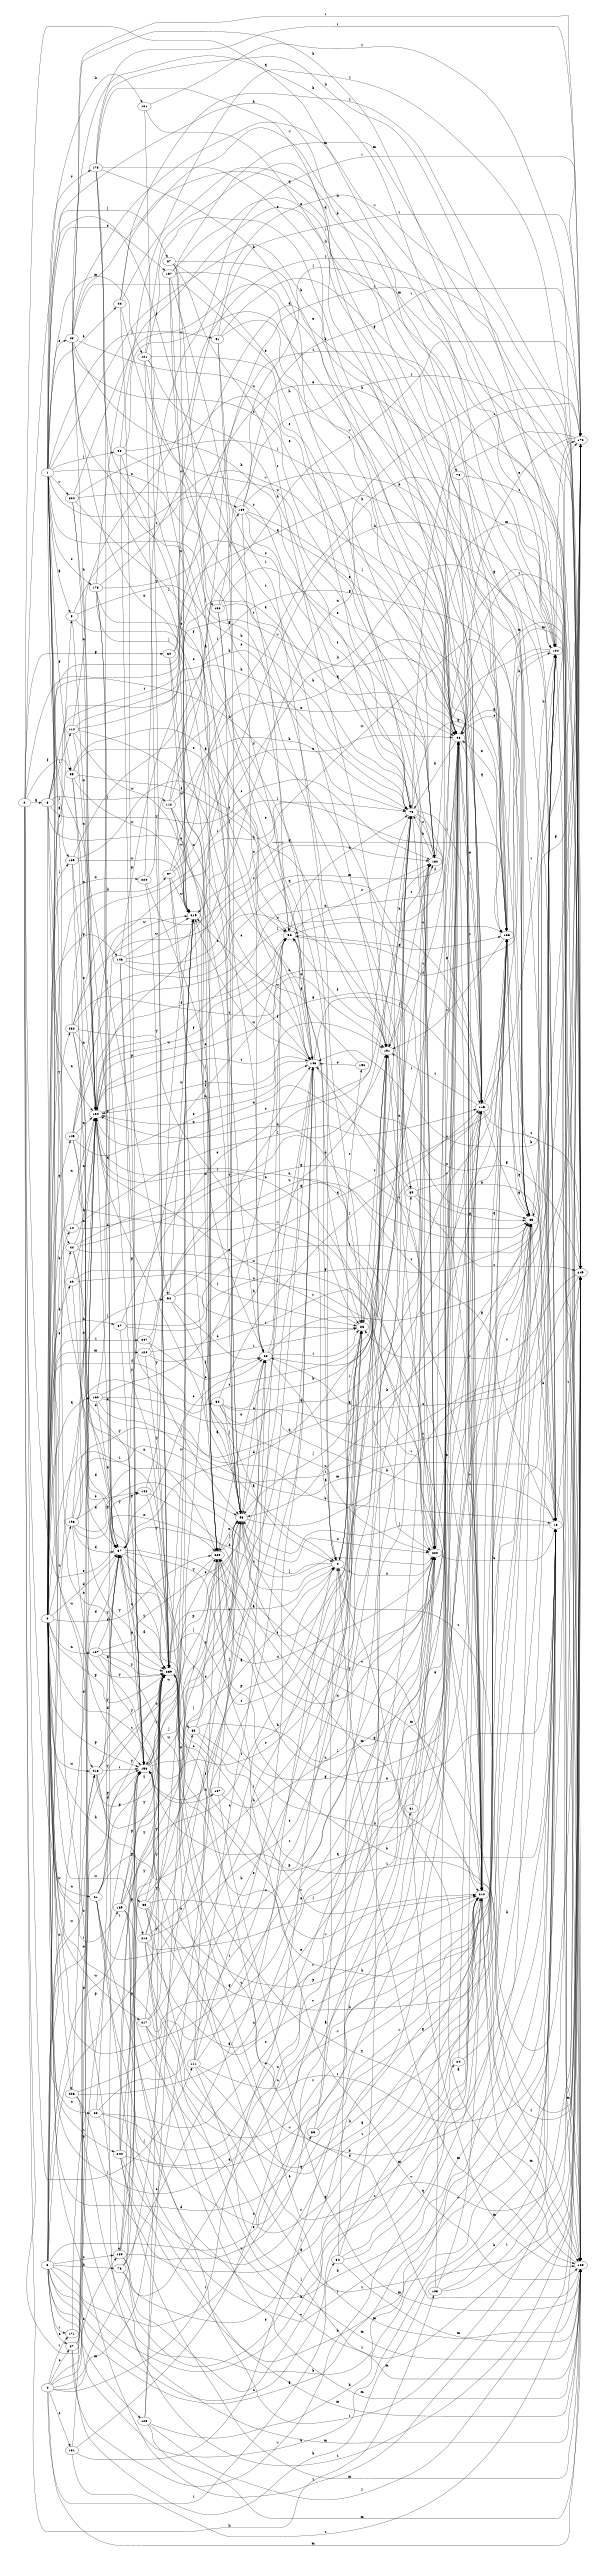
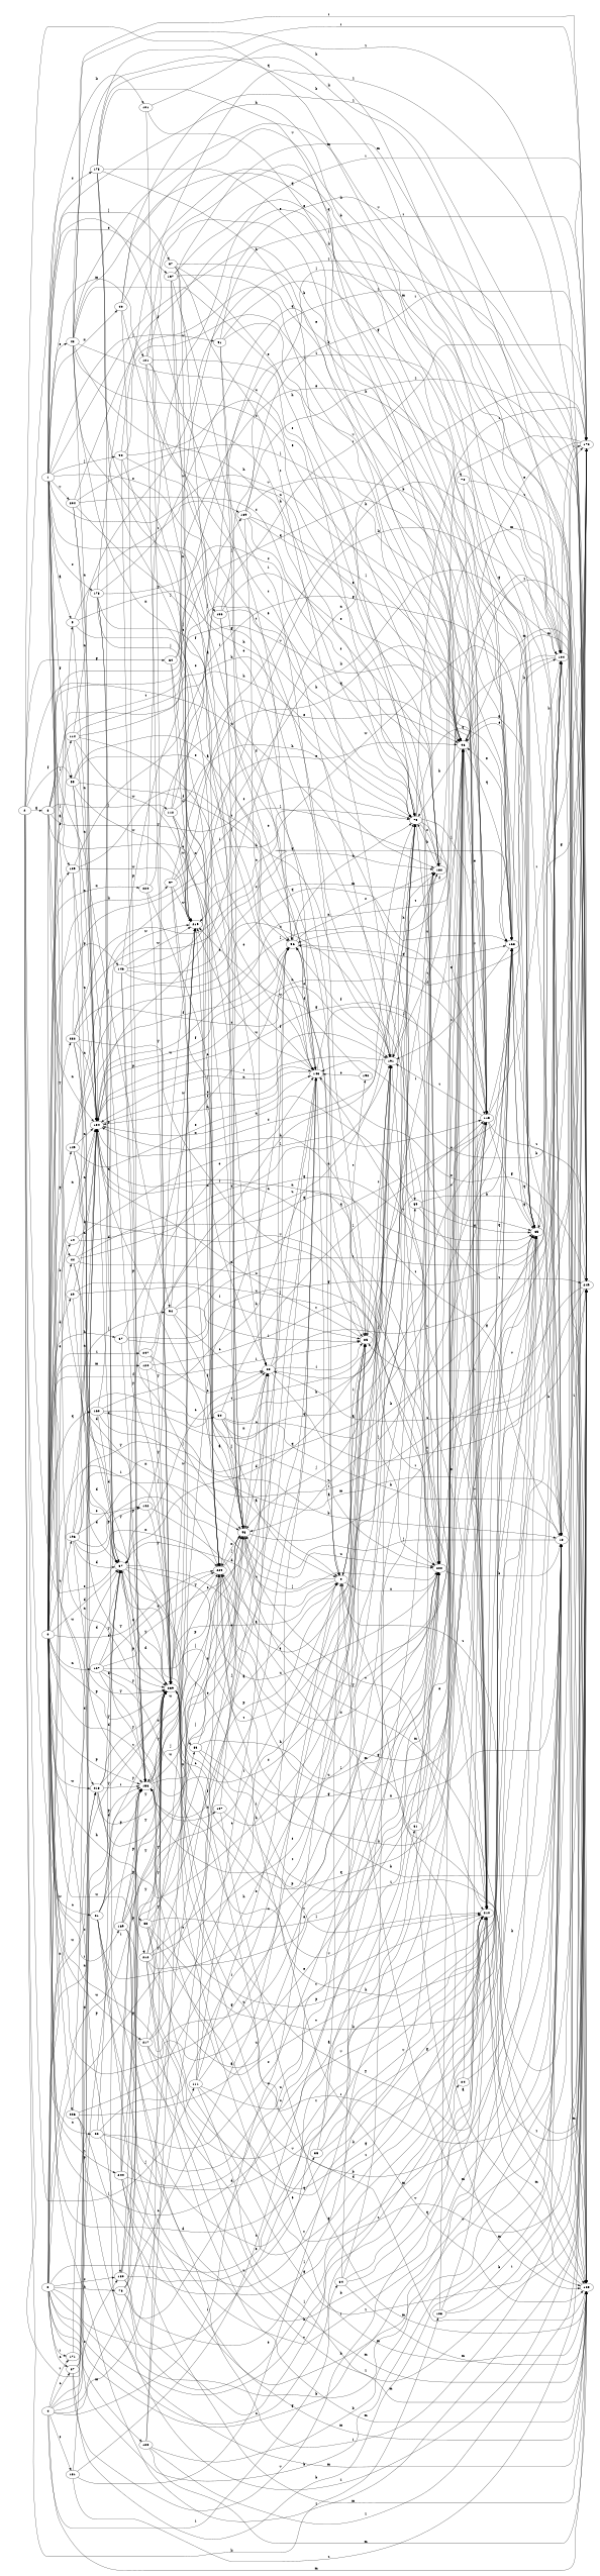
  strict digraph {
    rankdir=LR
    0
    5
    14
    21
    22
    29
    31
    35
    37
    54
    59
    67
    68
    83
    97
    109
    120
    127
    134
    146
    149
    153
    160
    169
    187
    189
    196
    200
    212
    217
    218
    220
    226
    229
    232
    239
    244
    247
    249
    143
    75
    65
    115
    163
    125
    172
    210
    85
    182
    46
    9
    56
    28
    18
    104
    95
    219
    191
    1
    40
    43
    44
    55
    70
    87
    90
    91
    94
    101
    121
    136
    137
    142
    173
    178
    180
    204
    2
    8
    64
    103
    111
    112
    114
    3
    24
    27
    73
    123
    171
    4
    84
    181
    190
    0 -> 5 [label=a]
    0 -> 14 [label=b]
    0 -> 21 [label=c]
    0 -> 22 [label=c]
    0 -> 29 [label=d]
    0 -> 31 [label=d]
    0 -> 35 [label=d]
    0 -> 37 [label=d]
    0 -> 54 [label=f]
    0 -> 59 [label=g]
    0 -> 67 [label=h]
    0 -> 68 [label=h]
    0 -> 83 [label=i]
    0 -> 97 [label=k]
    0 -> 109 [label=l]
    0 -> 120 [label=m]
    0 -> 127 [label=n]
    0 -> 134 [label=n]
    0 -> 146 [label=p]
    0 -> 149 [label=p]
    0 -> 153 [label=p]
    0 -> 160 [label=q]
    0 -> 169 [label=r]
    0 -> 187 [label=t]
    0 -> 189 [label=t]
    0 -> 196 [label=u]
    0 -> 200 [label=u]
    0 -> 212 [label=w]
    0 -> 217 [label=w]
    0 -> 218 [label=w]
    0 -> 220 [label=x]
    0 -> 226 [label=x]
    0 -> 229 [label=x]
    0 -> 232 [label=y]
    0 -> 239 [label=y]
    0 -> 244 [label=z]
    0 -> 247 [label=z]
    0 -> 249 [label=z]
    5 -> 134 [label=n]
    5 -> 189 [label=t]
    5 -> 143 [label=o]
    5 -> 75 [label=h]
    14 -> 134 [label=n]
    14 -> 65 [label=g]
    14 -> 115 [label=l]
    21 -> 37 [label=d]
    21 -> 153 [label=p]
    21 -> 200 [label=u]
    21 -> 239 [label=y]
    21 -> 75 [label=h]
    21 -> 163 [label=q]
    21 -> 125 [label=m]
    21 -> 172 [label=r]
    22 -> 37 [label=d]
    22 -> 200 [label=u]
    22 -> 210 [label=v]
    22 -> 85 [label=i]
    22 -> 182 [label=s]
    29 -> 37 [label=d]
    29 -> 134 [label=n]
    29 -> 200 [label=u]
    29 -> 85 [label=i]
    31 -> 125 [label=m]
    31 -> 182 [label=s]
    31 -> 46 [label=e]
    35 -> 65 [label=g]
    35 -> 210 [label=v]
    35 -> 9 [label=a]
    37 -> 153 [label=p]
    37 -> 200 [label=u]
    37 -> 239 [label=y]
    37 -> 65 [label=g]
    37 -> 210 [label=v]
    37 -> 182 [label=s]
    37 -> 56 [label=f]
    37 -> 28 [label=c]
    54 -> 200 [label=u]
    54 -> 75 [label=h]
    54 -> 115 [label=l]
    54 -> 18 [label=b]
    54 -> 104 [label=k]
    54 -> 95 [label=j]
    59 -> 134 [label=n]
    59 -> 249 [label=z]
    59 -> 65 [label=g]
    59 -> 18 [label=b]
    67 -> 153 [label=p]
    67 -> 143 [label=o]
    67 -> 65 [label=g]
    67 -> 172 [label=r]
    68 -> 239 [label=y]
    68 -> 249 [label=z]
    68 -> 115 [label=l]
    68 -> 125 [label=m]
    68 -> 18 [label=b]
    68 -> 104 [label=k]
    68 -> 95 [label=j]
    83 -> 229 [label=x]
    83 -> 249 [label=z]
    83 -> 115 [label=l]
    83 -> 104 [label=k]
    97 -> 229 [label=x]
    97 -> 163 [label=q]
    97 -> 46 [label=e]
    97 -> 104 [label=k]
    97 -> 95 [label=j]
    97 -> 219 [label=w]
    109 -> 37 [label=d]
    109 -> 134 [label=n]
    109 -> 75 [label=h]
    109 -> 219 [label=w]
    109 -> 191 [label=t]
    120 -> 239 [label=y]
    120 -> 75 [label=h]
    120 -> 210 [label=v]
    120 -> 85 [label=i]
    127 -> 37 [label=d]
+   127 -> 229 [label=x]
    127 -> 239 [label=y]
    127 -> 143 [label=o]
    127 -> 172 [label=r]
    127 -> 182 [label=s]
    127 -> 191 [label=t]
    134 -> 37 [label=d]
    134 -> 143 [label=o]
    134 -> 75 [label=h]
    134 -> 65 [label=g]
    134 -> 182 [label=s]
    134 -> 9 [label=a]
    134 -> 56 [label=f]
    134 -> 191 [label=t]
    146 -> 153 [label=p]
    146 -> 200 [label=u]
    146 -> 125 [label=m]
    146 -> 172 [label=r]
    146 -> 104 [label=k]
    146 -> 95 [label=j]
    146 -> 219 [label=w]
    149 -> 134 [label=n]
    149 -> 239 [label=y]
    149 -> 143 [label=o]
    149 -> 115 [label=l]
    149 -> 163 [label=q]
    149 -> 210 [label=v]
    149 -> 56 [label=f]
    153 -> 239 [label=y]
    153 -> 143 [label=o]
    153 -> 210 [label=v]
    153 -> 9 [label=a]
    153 -> 95 [label=j]
    153 -> 219 [label=w]
    160 -> 37 [label=d]
    160 -> 75 [label=h]
    160 -> 163 [label=q]
    160 -> 125 [label=m]
    160 -> 18 [label=b]
    160 -> 219 [label=w]
    169 -> 153 [label=p]
    169 -> 239 [label=y]
    169 -> 65 [label=g]
    169 -> 172 [label=r]
    169 -> 85 [label=i]
    169 -> 56 [label=f]
    169 -> 18 [label=b]
    187 -> 200 [label=u]
    187 -> 125 [label=m]
    187 -> 95 [label=j]
    189 -> 249 [label=z]
    189 -> 115 [label=l]
    189 -> 172 [label=r]
    189 -> 182 [label=s]
    189 -> 46 [label=e]
    189 -> 28 [label=c]
    189 -> 18 [label=b]
    196 -> 37 [label=d]
    196 -> 134 [label=n]
    196 -> 200 [label=u]
    196 -> 229 [label=x]
    196 -> 239 [label=y]
    196 -> 163 [label=q]
    196 -> 172 [label=r]
    196 -> 95 [label=j]
    196 -> 191 [label=t]
    200 -> 134 [label=n]
    200 -> 153 [label=p]
    200 -> 65 [label=g]
    200 -> 46 [label=e]
    200 -> 18 [label=b]
    200 -> 191 [label=t]
    212 -> 239 [label=y]
    212 -> 249 [label=z]
    212 -> 75 [label=h]
    212 -> 210 [label=v]
    212 -> 182 [label=s]
    212 -> 46 [label=e]
    212 -> 104 [label=k]
    212 -> 219 [label=w]
    217 -> 239 [label=y]
    217 -> 125 [label=m]
    217 -> 210 [label=v]
    217 -> 85 [label=i]
    217 -> 46 [label=e]
    217 -> 95 [label=j]
    218 -> 37 [label=d]
    218 -> 153 [label=r]
    218 -> 229 [label=x]
    218 -> 239 [label=y]
    218 -> 249 [label=z]
    218 -> 143 [label=o]
    218 -> 95 [label=j]
    220 -> 239 [label=y]
    220 -> 172 [label=r]
    220 -> 46 [label=e]
    220 -> 28 [label=c]
    226 -> 134 [label=n]
    226 -> 200 [label=u]
    226 -> 75 [label=h]
    226 -> 65 [label=g]
    226 -> 125 [label=m]
    226 -> 18 [label=b]
    229 -> 239 [label=y]
    229 -> 65 [label=g]
    229 -> 125 [label=m]
    229 -> 18 [label=b]
    229 -> 95 [label=j]
    232 -> 37 [label=d]
    232 -> 134 [label=n]
    232 -> 239 [label=y]
    232 -> 115 [label=l]
    232 -> 163 [label=q]
    232 -> 85 [label=i]
    232 -> 182 [label=s]
    232 -> 191 [label=t]
    239 -> 37 [label=d]
    239 -> 249 [label=z]
    239 -> 163 [label=q]
    239 -> 125 [label=m]
    239 -> 210 [label=v]
    239 -> 9 [label=a]
    239 -> 104 [label=k]
    239 -> 219 [label=w]
    244 -> 153 [label=p]
    244 -> 200 [label=u]
    244 -> 239 [label=y]
    244 -> 125 [label=m]
    244 -> 210 [label=v]
    244 -> 28 [label=c]
    244 -> 18 [label=b]
    247 -> 200 [label=u]
    247 -> 239 [label=y]
    247 -> 28 [label=c]
    249 -> 143 [label=o]
    249 -> 85 [label=i]
    249 -> 28 [label=c]
    143 -> 134 [label=n]
    143 -> 115 [label=l]
    143 -> 210 [label=v]
    143 -> 9 [label=a]
    143 -> 56 [label=f]
    143 -> 95 [label=j]
    143 -> 219 [label=w]
    75 -> 200 [label=u]
    75 -> 115 [label=l]
    75 -> 163 [label=q]
    75 -> 172 [label=r]
    75 -> 210 [label=v]
    75 -> 182 [label=s]
    65 -> 163 [label=q]
    65 -> 210 [label=v]
    65 -> 46 [label=e]
    65 -> 18 [label=b]
    65 -> 104 [label=k]
    65 -> 219 [label=w]
    115 -> 134 [label=n]
    115 -> 229 [label=y]
    115 -> 249 [label=z]
    115 -> 65 [label=g]
    115 -> 172 [label=r]
    115 -> 46 [label=e]
    115 -> 104 [label=k]
    115 -> 191 [label=t]
    163 -> 65 [label=g]
    163 -> 125 [label=m]
    163 -> 46 [label=e]
    163 -> 18 [label=b]
    163 -> 95 [label=j]
    163 -> 191 [label=t]
    125 -> 37 [label=d]
    125 -> 9 [label=a]
    172 -> 134 [label=n]
    172 -> 143 [label=o]
    172 -> 65 [label=g]
    172 -> 46 [label=e]
    172 -> 56 [label=f]
    210 -> 134 [label=n]
    210 -> 153 [label=p]
    210 -> 249 [label=z]
    210 -> 163 [label=q]
    210 -> 125 [label=m]
    85 -> 134 [label=n]
    85 -> 9 [label=a]
    85 -> 191 [label=t]
    182 -> 75 [label=h]
    182 -> 125 [label=m]
    182 -> 191 [label=t]
    46 -> 229 [label=x]
    46 -> 249 [label=z]
    46 -> 75 [label=h]
    46 -> 65 [label=g]
    46 -> 115 [label=l]
    46 -> 163 [label=q]
    46 -> 125 [label=m]
    46 -> 210 [label=v]
    46 -> 85 [label=i]
    46 -> 191 [label=t]
    9 -> 37 [label=d]
    9 -> 153 [label=p]
    9 -> 200 [label=u]
    9 -> 249 [label=z]
    9 -> 125 [label=m]
    9 -> 85 [label=i]
    9 -> 95 [label=j]
    9 -> 190 [label=t]
    56 -> 143 [label=o]
    56 -> 75 [label=h]
    56 -> 163 [label=q]
    56 -> 182 [label=s]
    28 -> 229 [label=x]
    28 -> 249 [label=z]
    28 -> 115 [label=l]
    28 -> 172 [label=r]
    28 -> 85 [label=i]
    28 -> 56 [label=f]
    18 -> 134 [label=n]
    18 -> 229 [label=x]
    18 -> 239 [label=y]
    18 -> 249 [label=z]
    18 -> 95 [label=j]
    104 -> 134 [label=n]
    104 -> 125 [label=m]
    104 -> 172 [label=r]
    104 -> 56 [label=f]
    95 -> 153 [label=p]
    95 -> 200 [label=u]
    95 -> 229 [label=x]
    95 -> 125 [label=m]
    95 -> 172 [label=r]
    95 -> 210 [label=v]
    95 -> 28 [label=c]
    219 -> 229 [label=x]
    219 -> 104 [label=k]
    191 -> 37 [label=d]
-   191 -> 59 [label=n]
+   191 -> 134 [label=n]
    191 -> 75 [label=h]
    191 -> 56 [label=f]
    191 -> 95 [label=j]
    1 -> 5 [label=a]
    1 -> 59 [label=g]
    1 -> 109 [label=l]
    1 -> 218 [label=w]
    1 -> 210 [label=v]
    1 -> 18 [label=b]
-   1 -> 40 [label=e]
+   1 -> 40 [label=x]
    1 -> 43 [label=e]
    1 -> 44 [label=e]
    1 -> 55 [label=f]
    1 -> 70 [label=h]
    1 -> 87 [label=j]
    1 -> 90 [label=j]
    1 -> 91 [label=j]
    1 -> 94 [label=j]
    1 -> 101 [label=k]
    1 -> 121 [label=m]
    1 -> 136 [label=o]
    1 -> 137 [label=o]
    1 -> 142 [label=o]
    1 -> 173 [label=s]
    1 -> 178 [label=s]
    1 -> 180 [label=s]
    1 -> 204 [label=v]
    40 -> 153 [label=p]
    40 -> 200 [label=u]
    40 -> 249 [label=z]
    40 -> 18 [label=b]
    40 -> 104 [label=k]
    43 -> 134 [label=n]
    43 -> 200 [label=u]
    43 -> 229 [label=x]
    43 -> 75 [label=h]
    43 -> 163 [label=q]
    43 -> 125 [label=m]
    43 -> 172 [label=r]
    43 -> 85 [label=i]
    43 -> 182 [label=s]
    43 -> 46 [label=e]
    43 -> 18 [label=b]
    43 -> 104 [label=k]
    44 -> 134 [label=n]
    44 -> 200 [label=u]
    44 -> 229 [label=x]
    44 -> 239 [label=y]
    44 -> 65 [label=g]
    44 -> 191 [label=t]
    55 -> 134 [label=n]
    55 -> 153 [label=p]
    55 -> 143 [label=o]
    55 -> 9 [label=a]
    55 -> 56 [label=f]
    55 -> 219 [label=w]
    70 -> 249 [label=z]
    70 -> 65 [label=g]
    70 -> 210 [label=v]
    87 -> 75 [label=h]
    87 -> 46 [label=e]
    87 -> 95 [label=j]
    87 -> 219 [label=w]
    87 -> 191 [label=t]
    90 -> 153 [label=p]
    90 -> 249 [label=z]
    90 -> 115 [label=l]
    90 -> 46 [label=e]
    90 -> 95 [label=j]
    90 -> 191 [label=t]
    91 -> 65 [label=g]
    91 -> 172 [label=r]
    91 -> 210 [label=v]
    91 -> 56 [label=f]
    91 -> 95 [label=j]
    94 -> 163 [label=q]
    94 -> 85 [label=i]
    94 -> 9 [label=a]
    94 -> 28 [label=c]
    94 -> 219 [label=w]
    101 -> 239 [label=y]
    101 -> 249 [label=z]
    101 -> 46 [label=e]
    121 -> 229 [label=x]
    121 -> 239 [label=y]
    121 -> 75 [label=h]
    121 -> 115 [label=l]
    121 -> 163 [label=q]
    121 -> 182 [label=s]
    121 -> 191 [label=t]
    136 -> 143 [label=o]
    136 -> 75 [label=h]
    136 -> 125 [label=m]
    136 -> 46 [label=e]
    136 -> 95 [label=j]
    137 -> 143 [label=o]
    137 -> 115 [label=l]
    137 -> 125 [label=m]
    137 -> 85 [label=i]
    137 -> 46 [label=e]
    137 -> 219 [label=w]
    142 -> 239 [label=y]
    142 -> 125 [label=m]
    142 -> 219 [label=w]
    173 -> 37 [label=d]
    173 -> 75 [label=h]
    173 -> 172 [label=r]
    173 -> 210 [label=v]
    173 -> 46 [label=e]
    173 -> 28 [label=c]
    173 -> 104 [label=k]
    173 -> 95 [label=j]
    178 -> 37 [label=d]
    178 -> 239 [label=y]
    178 -> 182 [label=s]
    178 -> 56 [label=f]
    178 -> 18 [label=b]
    178 -> 104 [label=k]
    178 -> 95 [label=j]
    180 -> 153 [label=p]
    180 -> 239 [label=y]
    180 -> 115 [label=l]
    180 -> 210 [label=v]
    180 -> 46 [label=e]
    180 -> 56 [label=f]
    204 -> 134 [label=n]
    204 -> 153 [label=p]
    204 -> 115 [label=l]
    204 -> 163 [label=q]
    204 -> 182 [label=s]
    204 -> 9 [label=a]
    2 -> 153 [label=p]
    2 -> 200 [label=u]
    2 -> 218 [label=w]
    2 -> 163 [label=q]
    2 -> 56 [label=f]
    2 -> 55 [label=f]
    2 -> 142 [label=o]
    2 -> 8 [label=a]
    2 -> 64 [label=g]
    2 -> 103 [label=k]
    2 -> 111 [label=l]
    8 -> 134 [label=n]
    8 -> 153 [label=p]
    8 -> 239 [label=y]
    8 -> 249 [label=z]
    8 -> 143 [label=o]
    8 -> 75 [label=h]
    8 -> 163 [label=q]
    8 -> 182 [label=s]
    8 -> 112 [label=l]
    8 -> 114 [label=l]
    64 -> 229 [label=x]
    64 -> 249 [label=v]
    64 -> 104 [label=k]
    64 -> 219 [label=w]
    103 -> 172 [label=r]
    103 -> 210 [label=v]
    103 -> 46 [label=e]
    103 -> 18 [label=b]
    111 -> 229 [label=x]
    111 -> 143 [label=o]
    111 -> 65 [label=g]
    111 -> 125 [label=m]
    111 -> 210 [label=v]
    111 -> 28 [label=c]
    111 -> 191 [label=t]
    112 -> 249 [label=z]
    112 -> 143 [label=o]
    112 -> 75 [label=h]
    112 -> 65 [label=g]
    112 -> 28 [label=c]
    112 -> 219 [label=w]
    114 -> 134 [label=n]
    114 -> 249 [label=z]
    114 -> 210 [label=v]
    114 -> 85 [label=i]
    114 -> 46 [label=e]
    114 -> 219 [label=w]
    3 -> 37 [label=d]
    3 -> 83 [label=i]
    3 -> 200 [label=u]
    3 -> 218 [label=w]
    3 -> 239 [label=y]
    3 -> 143 [label=o]
    3 -> 65 [label=g]
    3 -> 46 [label=e]
    3 -> 18 [label=b]
    3 -> 104 [label=k]
    3 -> 44 [label=e]
    3 -> 94 [label=j]
    3 -> 180 [label=s]
    3 -> 24 [label=c]
    3 -> 27 [label=c]
    3 -> 73 [label=h]
    3 -> 123 [label=m]
    3 -> 171 [label=r]
    24 -> 115 [label=l]
    24 -> 104 [label=k]
    27 -> 37 [label=d]
    27 -> 134 [label=n]
    27 -> 210 [label=v]
    27 -> 18 [label=b]
    73 -> 153 [label=p]
    73 -> 200 [label=u]
    73 -> 239 [label=y]
    73 -> 115 [label=l]
    73 -> 9 [label=a]
    123 -> 229 [label=x]
    123 -> 239 [label=y]
    123 -> 249 [label=z]
    123 -> 125 [label=m]
    123 -> 18 [label=b]
    171 -> 153 [label=p]
    4 -> 153 [label=p]
    4 -> 125 [label=m]
    4 -> 85 [label=i]
    4 -> 28 [label=c]
    4 -> 95 [label=j]
    4 -> 180 [label=s]
    4 -> 27 [label=c]
    4 -> 171 [label=r]
    4 -> 84 [label=i]
    4 -> 181 [label=s]
    84 -> 163 [label=q]
    84 -> 125 [label=m]
    84 -> 210 [label=v]
    84 -> 85 [label=i]
    84 -> 191 [label=t]
    181 -> 134 [label=n]
    181 -> 249 [label=z]
    181 -> 182 [label=s]
    181 -> 46 [label=e]
    190 -> 143 [label=o]
    190 -> 219 [label=w]
  }
